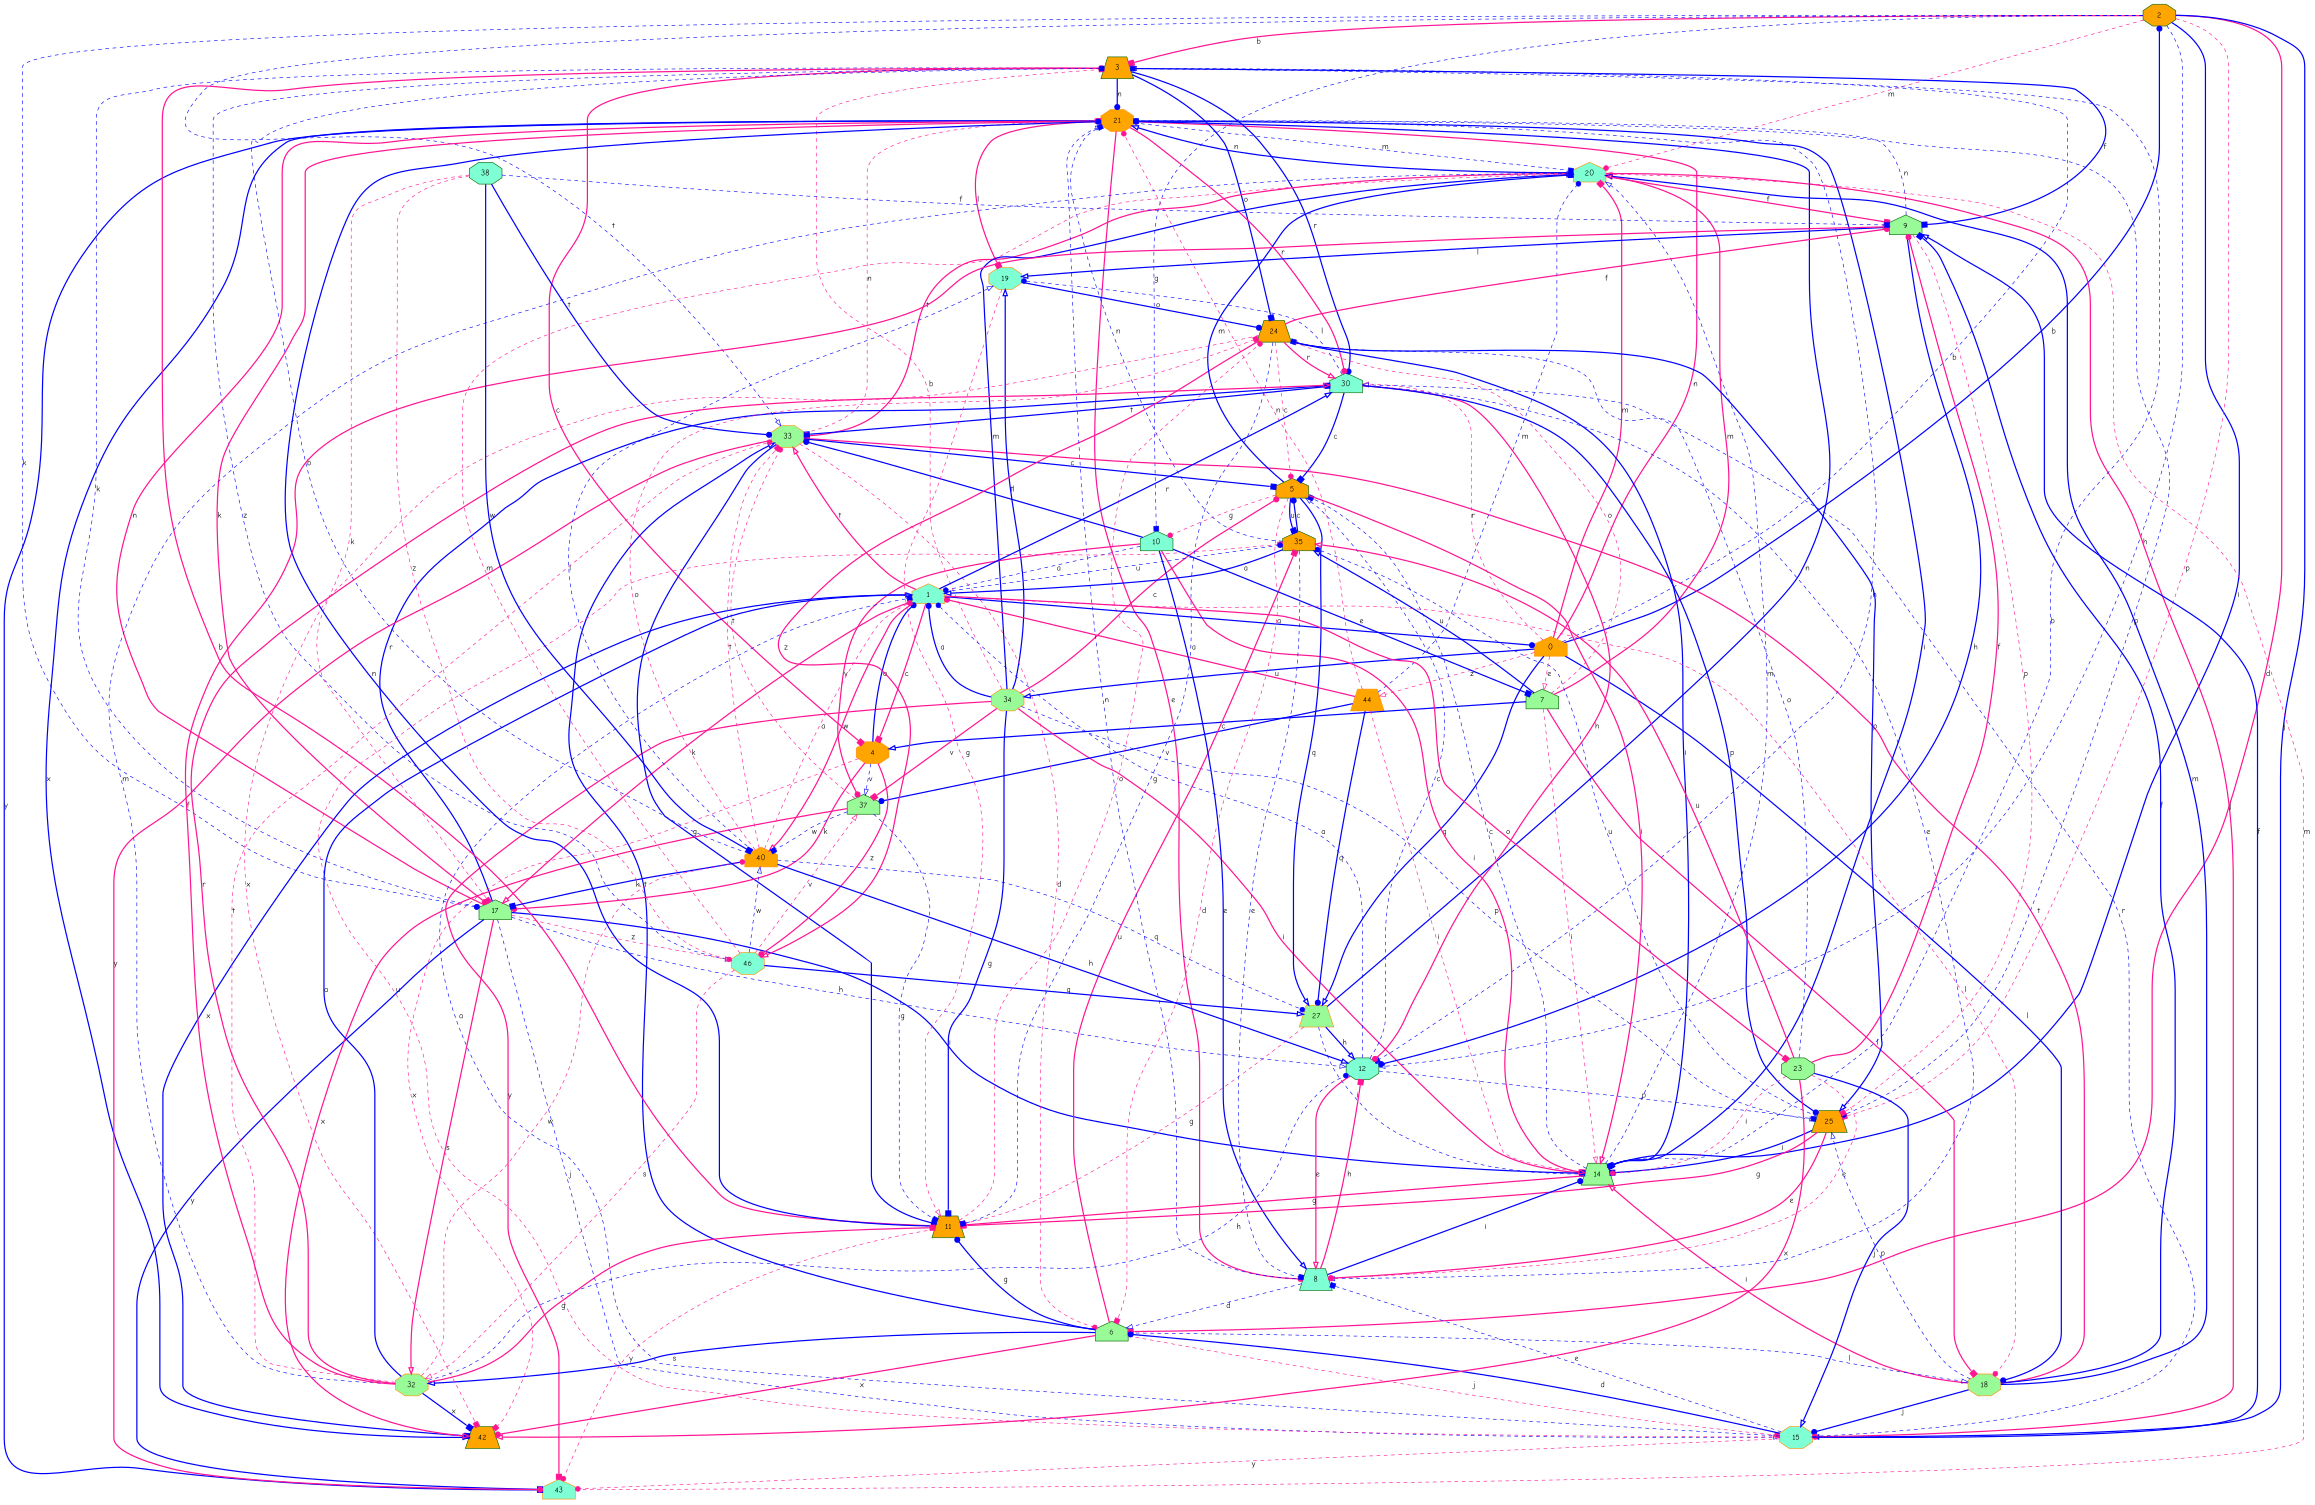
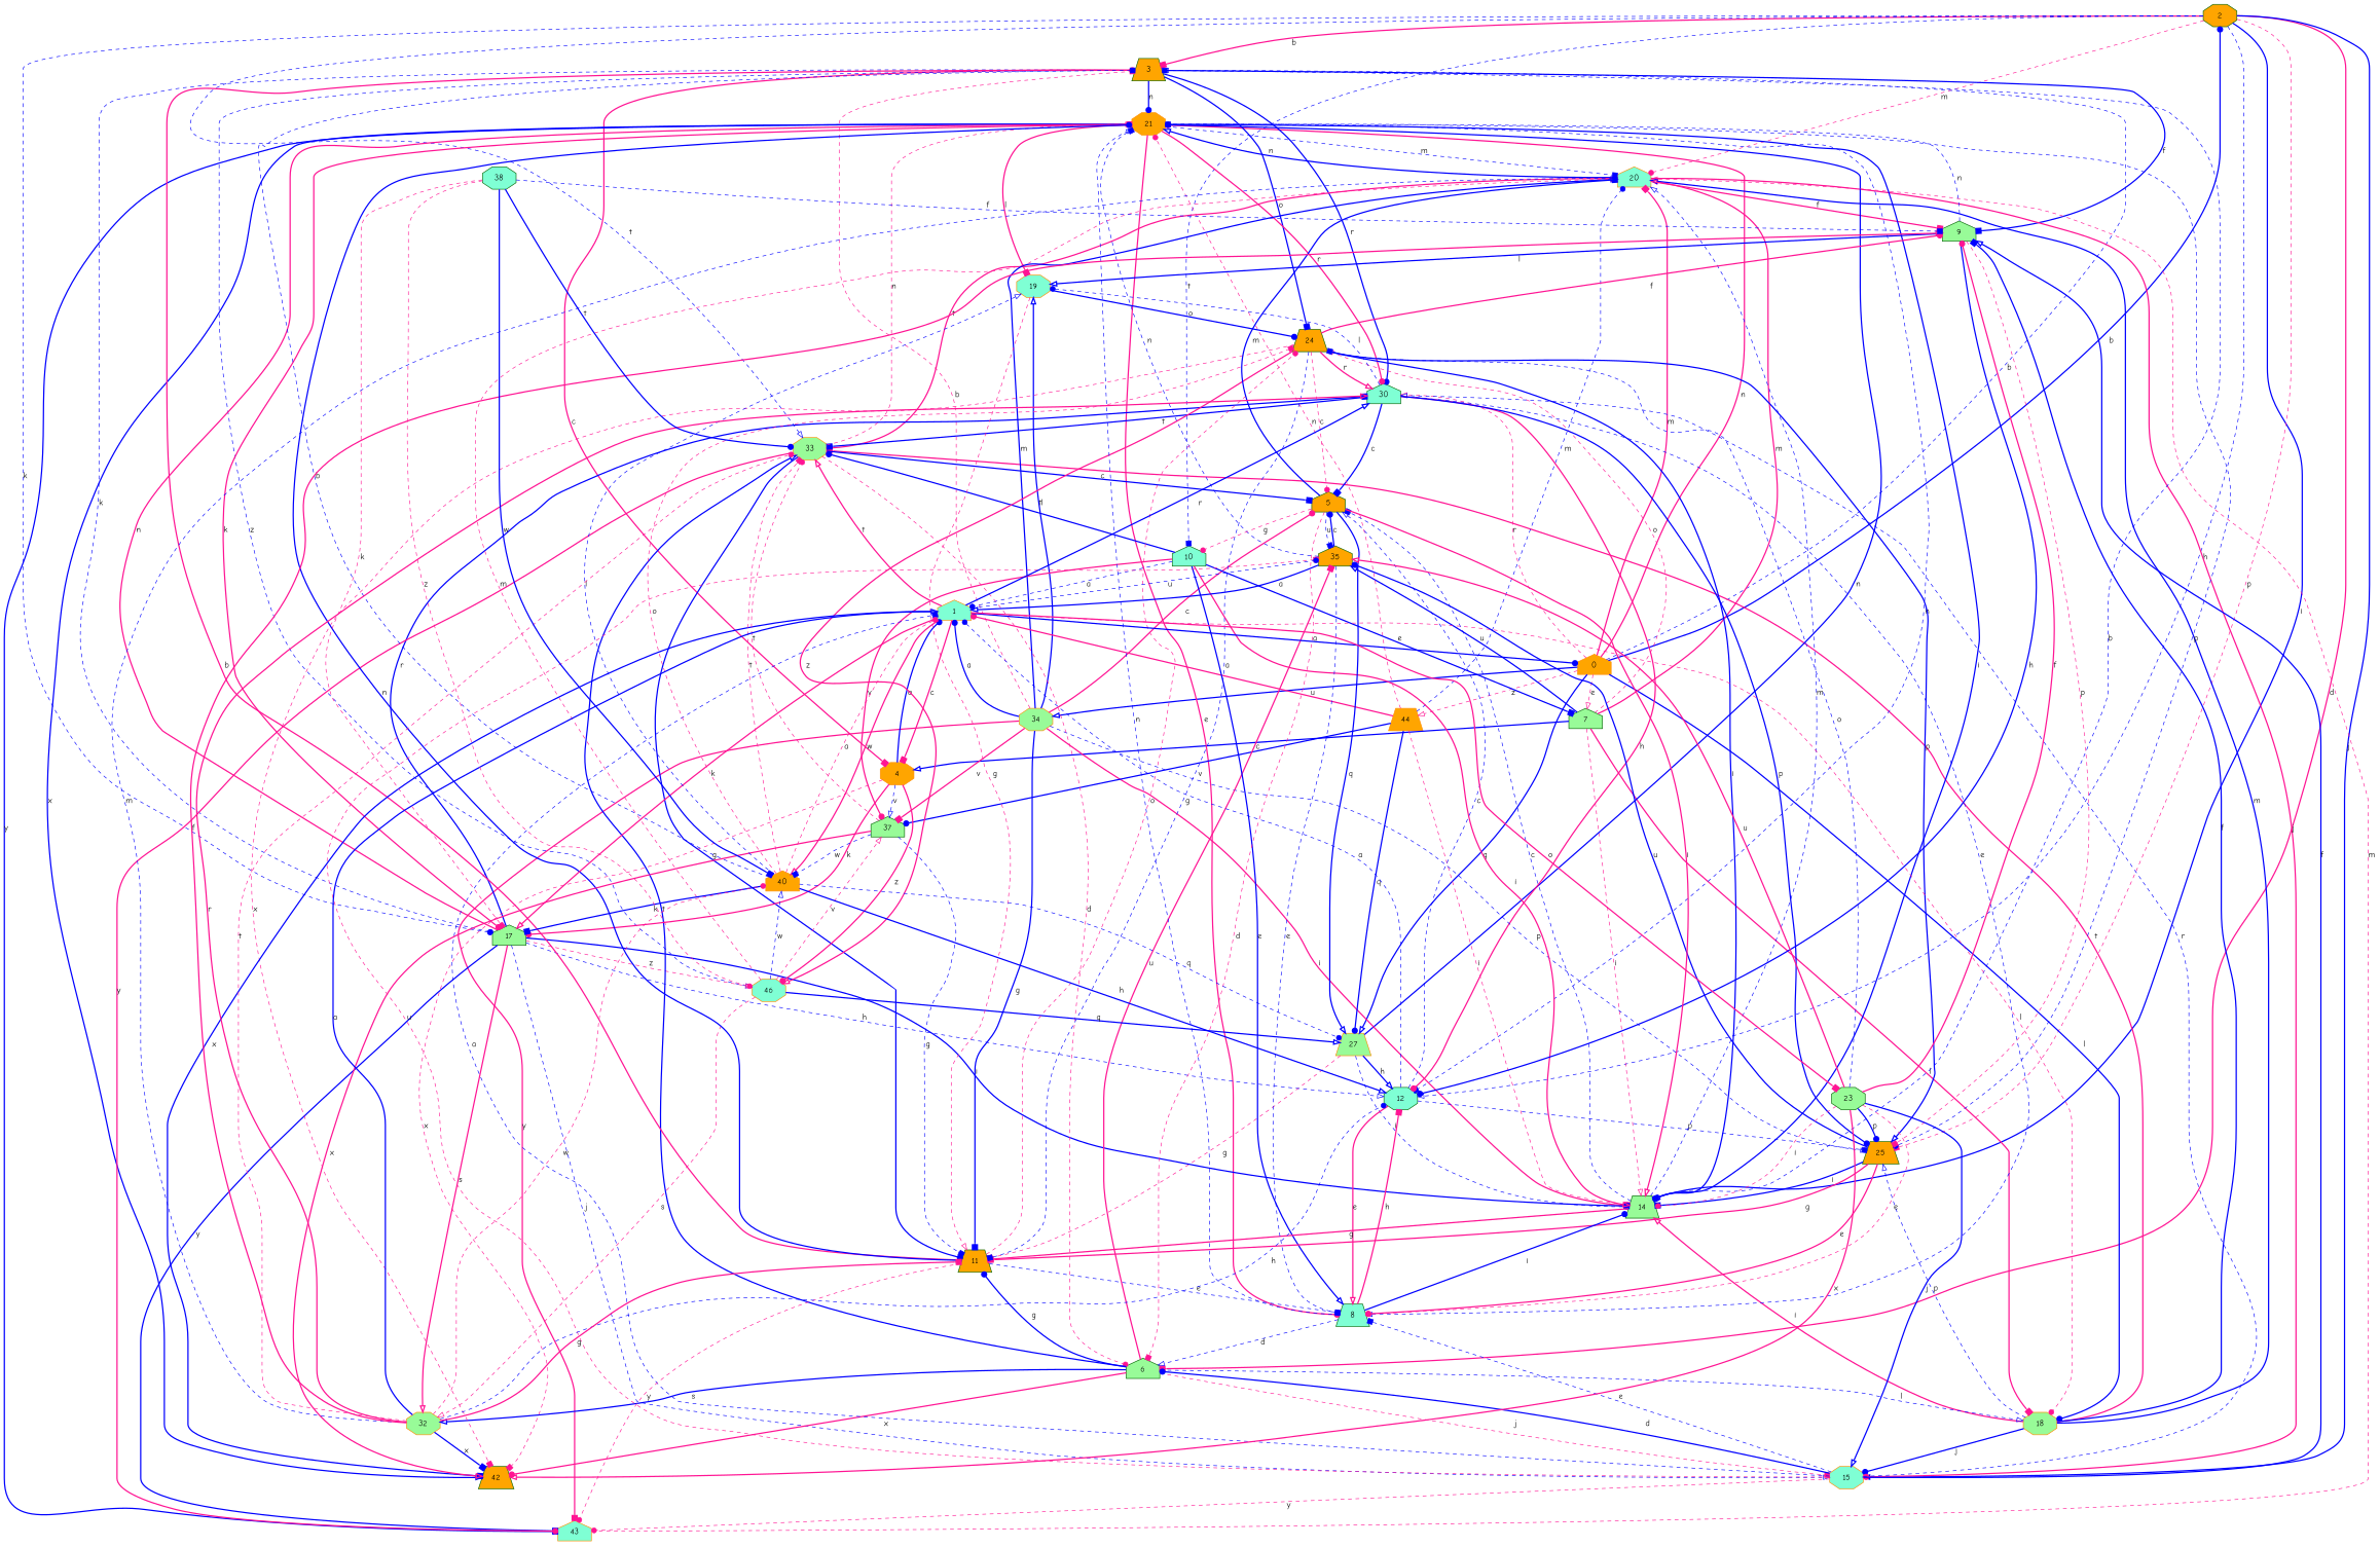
  strict digraph {
    fontname="Comic Neue"
    node [color=darkgreen fillcolor=orange fontname="Comic Neue" shape=house style=filled]
    edge [arrowhead=onormal color=blue fontname="Comic Neue" style=bold]
    2 [shape=octagon]
    0 [color=darkorange]
    3 [shape=trapezium]
    7 [fillcolor=palegreen]
    18 [color=darkorange fillcolor=palegreen shape=octagon]
    20 [color=darkorange fillcolor=aquamarine]
    21 [color=darkorange shape=octagon]
    27 [color=darkorange fillcolor=palegreen shape=trapezium]
    30 [fillcolor=aquamarine]
    34 [color=darkorange fillcolor=palegreen shape=octagon]
    44 [color=darkorange shape=trapezium]
    17 [fillcolor=palegreen]
    33 [color=darkorange fillcolor=palegreen shape=octagon]
    6 [fillcolor=palegreen]
    10 [fillcolor=aquamarine]
    12 [fillcolor=aquamarine shape=octagon]
    14 [fillcolor=palegreen shape=trapezium]
    15 [color=darkorange fillcolor=aquamarine shape=octagon]
    25 [shape=trapezium]
    4 [color=darkorange shape=octagon]
    9 [fillcolor=palegreen]
    24 [shape=trapezium]
    46 [color=darkorange fillcolor=aquamarine shape=octagon]
    35
    42 [shape=trapezium]
    8 [fillcolor=aquamarine shape=trapezium]
    19 [color=darkorange fillcolor=aquamarine shape=octagon]
    43 [color=darkorange fillcolor=aquamarine]
    11 [shape=trapezium]
    5
    1 [color=darkorange fillcolor=aquamarine]
    37 [fillcolor=palegreen]
    23 [fillcolor=palegreen shape=octagon]
    40 [color=darkorange]
    32 [color=darkorange fillcolor=palegreen shape=octagon]
    38 [fillcolor=aquamarine shape=octagon]
    2 -> 3 [arrowhead=box color=deeppink label=b]
    2 -> 20 [arrowhead=dot color=deeppink label=m style=dashed]
    2 -> 17 [arrowhead=dot label=k style=dashed]
    2 -> 33 [label=t style=dashed]
    2 -> 6 [arrowhead=box color=deeppink label=d]
-   2 -> 10 [arrowhead=box label=g style=dashed]
+   2 -> 10 [arrowhead=box label=t style=dashed]
    2 -> 12 [label=h style=dashed]
    2 -> 14 [arrowhead=dot label=i]
    2 -> 15 [label=j]
    2 -> 25 [arrowhead=box color=deeppink label=p style=dashed]
    0 -> 2 [arrowhead=dot label=b]
    0 -> 3 [label=b style=dashed]
    0 -> 7 [color=deeppink label=e style=dashed]
    0 -> 18 [arrowhead=dot label=l]
    0 -> 20 [arrowhead=box color=deeppink label=m]
    0 -> 21 [arrowhead=dot color=deeppink label=n]
    0 -> 27 [label=q]
    0 -> 30 [color=deeppink label=r style=dashed]
    0 -> 34 [label=u]
    0 -> 44 [color=deeppink label=z style=dashed]
    3 -> 21 [arrowhead=dot label=n]
    3 -> 30 [arrowhead=dot label=r]
    3 -> 17 [arrowhead=dot label=k style=dashed]
    3 -> 4 [arrowhead=box color=deeppink label=c]
    3 -> 9 [arrowhead=box label=f]
    3 -> 24 [arrowhead=box label=o]
    3 -> 46 [label=z style=dashed]
    7 -> 18 [arrowhead=box color=deeppink label=l]
    7 -> 20 [color=deeppink label=m]
    7 -> 14 [color=deeppink label=i style=dashed]
    7 -> 4 [label=c]
    7 -> 24 [color=deeppink label=o style=dashed]
    7 -> 35 [label=u]
    18 -> 20 [label=m]
    18 -> 33 [arrowhead=box color=deeppink label=t]
    18 -> 14 [color=deeppink label=i]
    18 -> 15 [arrowhead=dot label=j]
    18 -> 25 [label=p style=dashed]
    18 -> 9 [arrowhead=box label=f]
    20 -> 21 [label=n]
    20 -> 33 [arrowhead=dot color=deeppink label=t]
    20 -> 15 [arrowhead=dot color=deeppink label=j]
    20 -> 9 [arrowhead=box color=deeppink label=f]
    21 -> 20 [arrowhead=box label=m style=dashed]
    21 -> 30 [arrowhead=dot color=deeppink label=r]
    21 -> 17 [arrowhead=dot color=deeppink label=k]
    21 -> 12 [arrowhead=box label=h style=dashed]
    21 -> 14 [arrowhead=box label=i]
    21 -> 25 [arrowhead=dot label=p style=dashed]
    21 -> 42 [label=x]
    21 -> 8 [arrowhead=dot color=deeppink label=e]
    21 -> 19 [arrowhead=box color=deeppink label=l]
    21 -> 43 [arrowhead=box label=y]
    27 -> 21 [arrowhead=dot label=n]
    27 -> 12 [label=h]
    27 -> 14 [arrowhead=dot label=i style=dashed]
    27 -> 11 [arrowhead=box color=deeppink label=g style=dashed]
    30 -> 33 [arrowhead=box label=t]
    30 -> 12 [arrowhead=dot color=deeppink label=h]
    30 -> 25 [arrowhead=dot label=p]
    30 -> 8 [label=e style=dashed]
    30 -> 19 [arrowhead=dot label=l style=dashed]
    30 -> 5 [arrowhead=box label=c]
    34 -> 3 [arrowhead=box color=deeppink label=b style=dashed]
    34 -> 20 [label=m]
    34 -> 14 [arrowhead=dot color=deeppink label=i]
    34 -> 25 [label=p style=dashed]
    34 -> 19 [label=l]
    34 -> 43 [arrowhead=box color=deeppink label=y]
    34 -> 11 [arrowhead=box label=g]
    34 -> 5 [arrowhead=dot color=deeppink label=c]
    34 -> 1 [arrowhead=dot label=a]
    34 -> 37 [arrowhead=box color=deeppink label=v]
    44 -> 20 [arrowhead=dot label=m style=dashed]
    44 -> 21 [arrowhead=dot color=deeppink label=n style=dashed]
    44 -> 27 [arrowhead=dot label=q]
    44 -> 14 [arrowhead=box color=deeppink label=i style=dashed]
    44 -> 1 [arrowhead=dot color=deeppink label=a]
    44 -> 37 [arrowhead=dot label=v]
    17 -> 21 [arrowhead=box color=deeppink label=n]
    17 -> 30 [arrowhead=box label=r]
    17 -> 12 [label=h style=dashed]
    17 -> 14 [arrowhead=box label=i]
    17 -> 15 [label=j style=dashed]
    17 -> 46 [color=deeppink label=z style=dashed]
    17 -> 43 [arrowhead=box label=y]
    17 -> 32 [color=deeppink label=s]
    33 -> 21 [color=deeppink label=n style=dashed]
    33 -> 6 [arrowhead=dot color=deeppink label=d style=dashed]
    33 -> 43 [arrowhead=dot color=deeppink label=y]
    33 -> 11 [arrowhead=dot label=g]
    33 -> 5 [arrowhead=box label=c]
    6 -> 18 [label=l style=dashed]
    6 -> 33 [label=t]
    6 -> 15 [arrowhead=box color=deeppink label=j style=dashed]
    6 -> 35 [arrowhead=box color=deeppink label=u]
    6 -> 42 [arrowhead=dot color=deeppink label=x]
    6 -> 11 [arrowhead=dot label=g]
    6 -> 32 [label=s]
    10 -> 7 [arrowhead=box label=e]
    10 -> 33 [arrowhead=dot label=t]
    10 -> 14 [color=deeppink label=i]
    10 -> 8 [label=e]
    10 -> 1 [arrowhead=dot label=a style=dashed]
    10 -> 37 [arrowhead=dot color=deeppink label=v]
    12 -> 25 [arrowhead=box label=p style=dashed]
    12 -> 8 [color=deeppink label=e]
    12 -> 5 [label=c style=dashed]
    12 -> 1 [arrowhead=dot label=a style=dashed]
    14 -> 3 [arrowhead=box label=b style=dashed]
    14 -> 20 [label=m style=dashed]
    14 -> 11 [arrowhead=box color=deeppink label=g]
    14 -> 5 [arrowhead=box label=c style=dashed]
    15 -> 30 [label=r style=dashed]
    15 -> 6 [arrowhead=dot label=d]
    15 -> 9 [label=f]
    15 -> 35 [arrowhead=box color=deeppink label=u style=dashed]
    15 -> 8 [arrowhead=box label=e style=dashed]
    15 -> 43 [arrowhead=dot color=deeppink label=y style=dashed]
    15 -> 1 [arrowhead=box label=a style=dashed]
    25 -> 14 [arrowhead=box label=i]
-   25 -> 35 [arrowhead=dot label=u style=dashed]
+   25 -> 35 [arrowhead=dot label=u]
    25 -> 8 [arrowhead=dot color=deeppink label=e]
    25 -> 11 [arrowhead=box color=deeppink label=g]
    4 -> 17 [arrowhead=dot color=deeppink label=k]
    4 -> 46 [arrowhead=dot color=deeppink label=z]
    4 -> 42 [arrowhead=box color=deeppink label=x style=dashed]
    4 -> 1 [arrowhead=dot label=a]
    4 -> 37 [label=v style=dashed]
    9 -> 21 [arrowhead=box label=n style=dashed]
    9 -> 12 [arrowhead=dot label=h]
    9 -> 25 [arrowhead=box color=deeppink label=p style=dashed]
    9 -> 19 [label=l]
    24 -> 30 [color=deeppink label=r]
    24 -> 14 [label=i]
    24 -> 25 [label=p]
    24 -> 9 [arrowhead=dot color=deeppink label=f]
    24 -> 46 [color=deeppink label=z]
    24 -> 42 [arrowhead=box color=deeppink label=x style=dashed]
    24 -> 11 [arrowhead=box label=g style=dashed]
    24 -> 5 [arrowhead=dot color=deeppink label=c style=dashed]
    46 -> 20 [color=deeppink label=m style=dashed]
    46 -> 27 [label=q]
    46 -> 37 [color=deeppink label=v style=dashed]
    46 -> 40 [label=w style=dashed]
    46 -> 32 [color=deeppink label=s style=dashed]
    35 -> 21 [arrowhead=box label=n style=dashed]
    35 -> 8 [arrowhead=box label=e style=dashed]
    35 -> 5 [arrowhead=dot label=c]
    35 -> 1 [label=a]
    8 -> 21 [label=n style=dashed]
    8 -> 6 [label=d style=dashed]
    8 -> 12 [arrowhead=box color=deeppink label=h]
    8 -> 14 [arrowhead=dot label=i]
    19 -> 24 [arrowhead=dot label=o]
    19 -> 11 [color=deeppink label=g style=dashed]
    43 -> 20 [color=deeppink label=m style=dashed]
    11 -> 3 [arrowhead=dot color=deeppink label=b]
    11 -> 21 [arrowhead=dot label=n]
    11 -> 24 [arrowhead=dot color=deeppink label=o style=dashed]
+   11 -> 8 [arrowhead=box label=e style=dashed]
    11 -> 43 [arrowhead=dot color=deeppink label=y style=dashed]
    5 -> 20 [arrowhead=box label=m]
    5 -> 27 [label=q]
    5 -> 6 [arrowhead=box color=deeppink label=d style=dashed]
    5 -> 10 [arrowhead=dot color=deeppink label=g style=dashed]
    5 -> 14 [color=deeppink label=i]
-   5 -> 35 [arrowhead=box label=u]
+   5 -> 35 [arrowhead=box label=u style=dashed]
    1 -> 0 [arrowhead=dot label=a]
    1 -> 18 [arrowhead=dot color=deeppink label=l style=dashed]
    1 -> 30 [label=r]
    1 -> 17 [color=deeppink label=k]
    1 -> 33 [color=deeppink label=t]
    1 -> 4 [arrowhead=box color=deeppink label=c]
    1 -> 35 [arrowhead=dot label=u style=dashed]
    1 -> 42 [arrowhead=box label=x]
    1 -> 23 [arrowhead=box color=deeppink label=o]
    1 -> 40 [color=deeppink label=w]
    37 -> 33 [arrowhead=dot color=deeppink label=t style=dashed]
    37 -> 42 [color=deeppink label=x]
    37 -> 11 [arrowhead=box label=g style=dashed]
    37 -> 40 [arrowhead=box label=w style=dashed]
    23 -> 14 [arrowhead=dot color=deeppink label=i style=dashed]
    23 -> 15 [label=j]
+   23 -> 25 [arrowhead=dot label=p]
    23 -> 9 [arrowhead=dot color=deeppink label=f]
    23 -> 24 [arrowhead=box label=o style=dashed]
    23 -> 35 [color=deeppink label=u]
    23 -> 42 [color=deeppink label=x]
    23 -> 8 [arrowhead=dot color=deeppink label=e style=dashed]
    40 -> 3 [arrowhead=box label=b style=dashed]
    40 -> 27 [arrowhead=dot label=q style=dashed]
    40 -> 17 [arrowhead=box label=k]
    40 -> 33 [arrowhead=box color=deeppink label=t style=dashed]
    40 -> 12 [label=h]
    40 -> 24 [arrowhead=box color=deeppink label=o style=dashed]
    40 -> 19 [label=l style=dashed]
    40 -> 1 [arrowhead=dot color=deeppink label=a style=dashed]
    32 -> 20 [label=m style=dashed]
    32 -> 30 [color=deeppink label=r]
    32 -> 33 [arrowhead=dot color=deeppink label=t style=dashed]
    32 -> 12 [arrowhead=dot label=h style=dashed]
    32 -> 9 [color=deeppink label=f]
    32 -> 42 [arrowhead=box label=x]
    32 -> 11 [arrowhead=box color=deeppink label=g]
    32 -> 1 [label=a]
    32 -> 40 [arrowhead=dot color=deeppink label=w style=dashed]
    38 -> 17 [arrowhead=box color=deeppink label=k style=dashed]
    38 -> 33 [arrowhead=dot label=t]
    38 -> 9 [arrowhead=box label=f style=dashed]
    38 -> 46 [arrowhead=dot color=deeppink label=z style=dashed]
    38 -> 40 [arrowhead=box label=w]
  }
